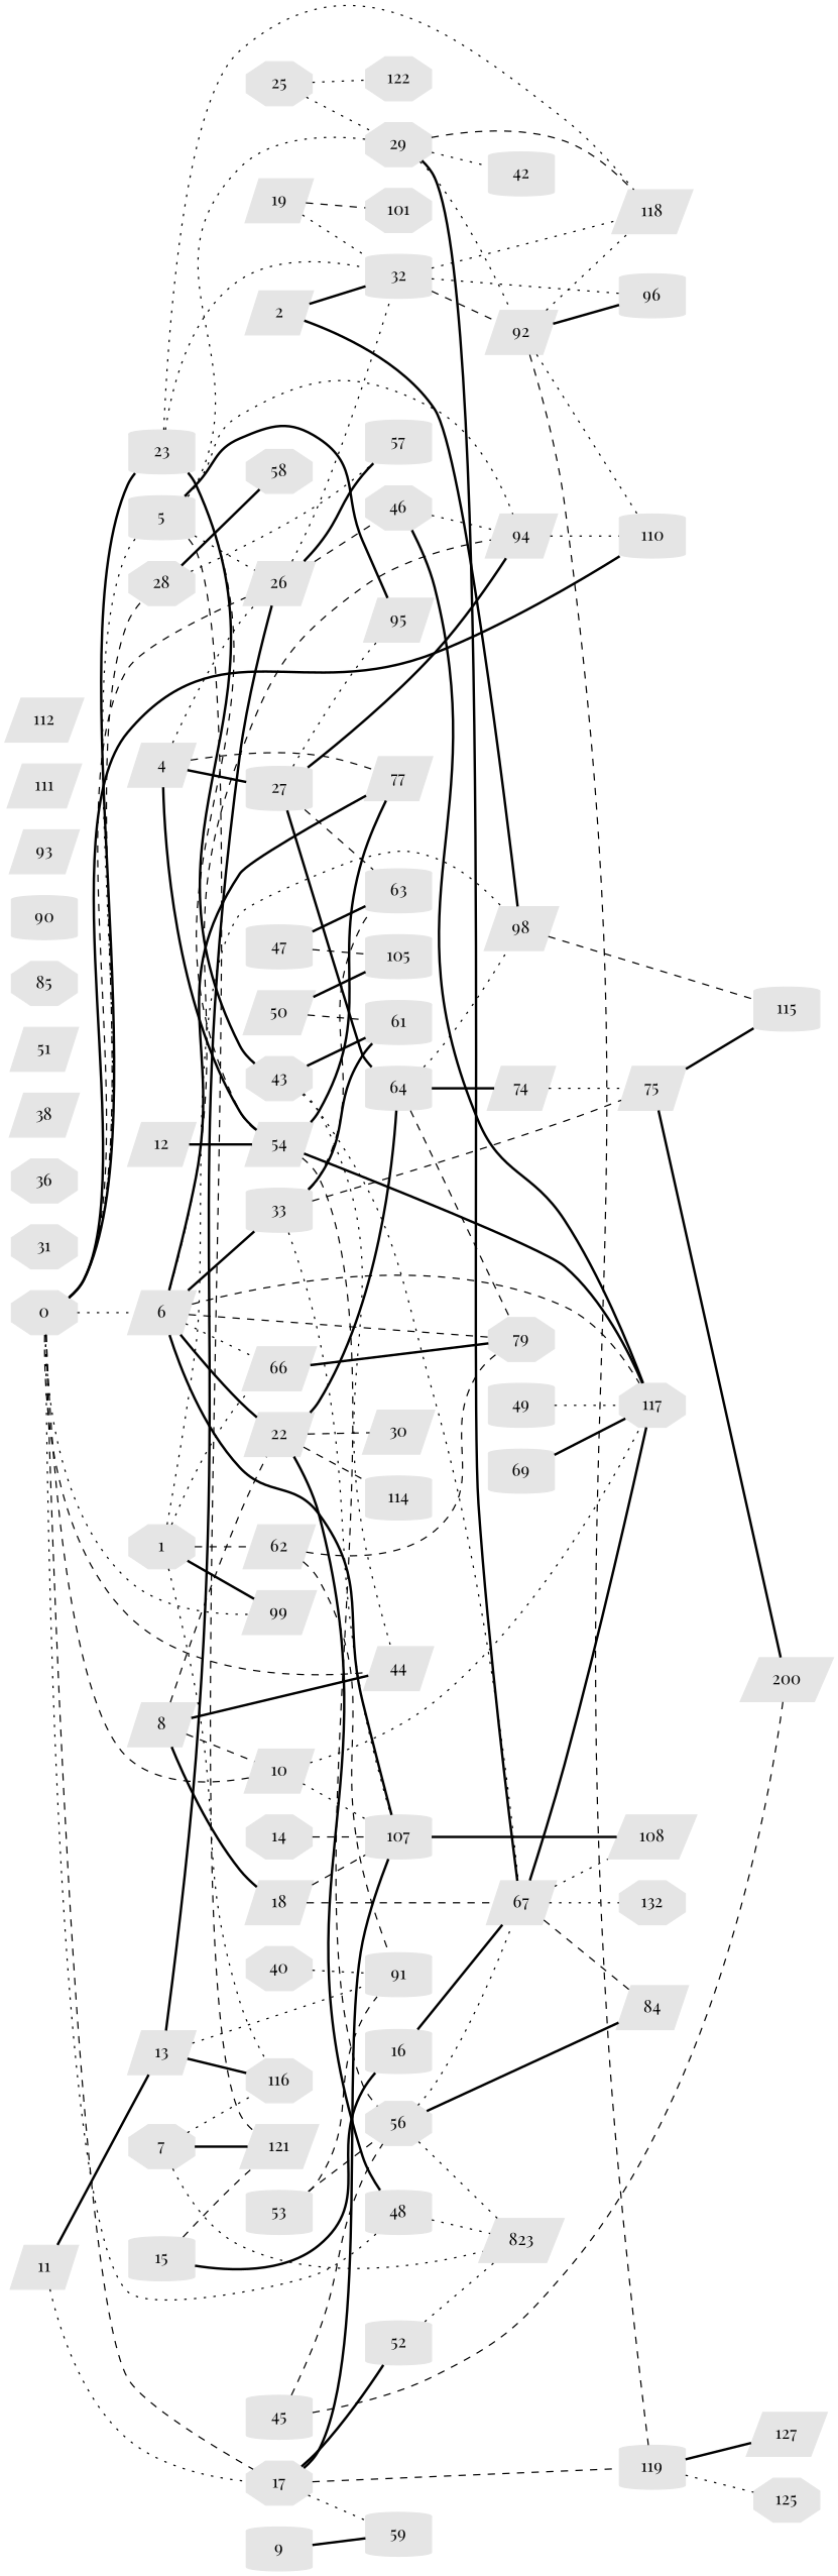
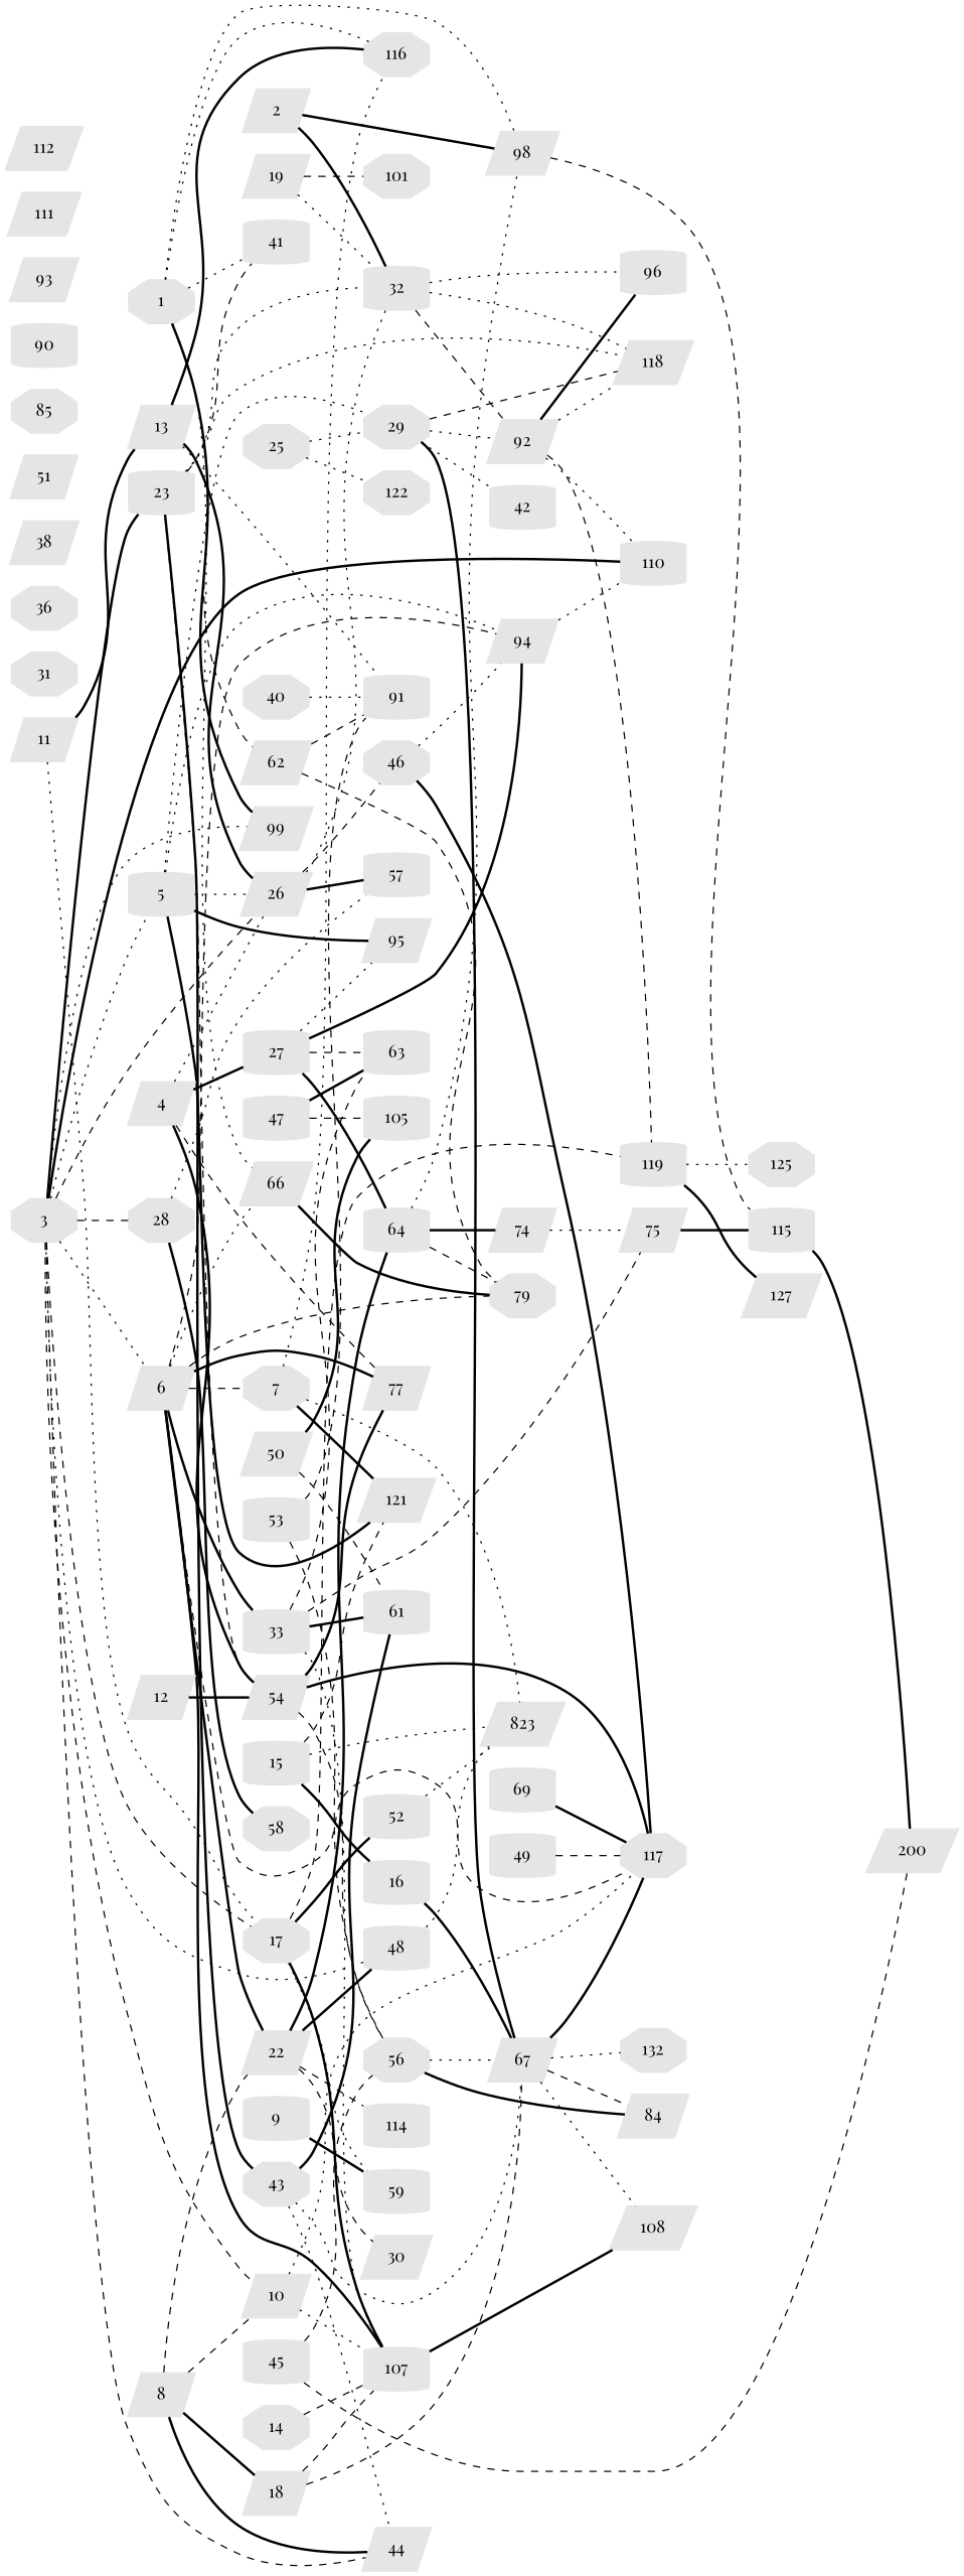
  graph {
    fontname="Playfair Display"
    rankdir=LR
    node [color=gray90 fontname="Playfair Display" shape=parallelogram style=filled]
    edge [fontname="Playfair Display" style=dotted]
    1 [shape=octagon super="+97+35"]
+   41 [shape=cylinder]
    62
    66
    98
    99
    116 [shape=octagon]
    79 [shape=octagon]
    91 [shape=cylinder]
    115 [shape=cylinder]
    32 [shape=cylinder super="+86+55"]
    118
    92
    96 [shape=cylinder]
    2
-   3 [shape=octagon super="+24+60" label=0]
+   3 [shape=octagon super="+24+60"]
    5 [shape=cylinder super="+34"]
    6 [super="+20+85+133"]
    10 [super="+78"]
    17 [shape=octagon super="+83+106"]
    23 [shape=cylinder super="+102+37"]
    26 [super="+81"]
    28 [shape=octagon]
    44
    48 [shape=cylinder]
    110 [shape=cylinder super="+131"]
    94
    95
    121
    29 [shape=octagon]
    77
    7 [shape=octagon]
    22 [super="+65"]
    33 [shape=cylinder super="+80"]
    107 [shape=cylinder super="+109"]
    117 [shape=octagon]
    59 [shape=cylinder]
    52 [shape=cylinder]
    119 [shape=cylinder]
    54 [super="+113"]
    43 [shape=octagon super="+76"]
    46 [shape=octagon]
    57 [shape=cylinder]
    58 [shape=octagon]
    n45 [label=823]
    4 [super="+120"]
    27 [shape=cylinder super="+73"]
    64 [shape=cylinder]
    63 [shape=cylinder]
    56 [shape=octagon super="+87"]
    25 [shape=octagon]
    122 [shape=octagon]
    30
    114 [shape=cylinder]
    61 [shape=cylinder]
    75 [super="+130"]
    108
    8 [super="+68+128"]
    18
    67 [super="+71"]
    9 [shape=cylinder]
    11
    13
    12
    14 [shape=octagon]
    16 [shape=cylinder super="+21"]
    15 [shape=cylinder]
    84
    132 [shape=octagon]
    125 [shape=octagon]
    127
    19
    101 [shape=octagon]
    74
    42 [shape=cylinder]
    49 [shape=cylinder]
    31 [shape=octagon]
    n78 [label=200]
    36 [shape=octagon]
    38
    40 [shape=octagon super="+126"]
    45 [shape=cylinder]
    47 [shape=cylinder]
    105 [shape=cylinder]
    50
    51
    53 [shape=cylinder]
    69 [shape=cylinder]
    n89 [label=85 shape=octagon]
    90 [shape=cylinder]
    93
    111
    112
+   1 -- 41
    1 -- 62 [style=dashed]
    1 -- 66
    1 -- 98
    1 -- 99 [style=bold]
    1 -- 116
    62 -- 79 [style=dashed]
    62 -- 91 [style=dashed]
    66 -- 79 [style=bold]
    98 -- 115 [style=dashed]
    32 -- 118
    32 -- 92 [style=dashed]
    32 -- 96
    92 -- 118
    92 -- 96 [style=bold]
    92 -- 110
    92 -- 119 [style=dashed]
    2 -- 98 [style=bold]
    2 -- 32 [style=bold]
    3 -- 99
    3 -- 5
    3 -- 6
    3 -- 10 [style=dashed]
    3 -- 17 [style=dashed]
    3 -- 23 [style=bold]
    3 -- 26 [style=dashed]
    3 -- 28 [style=dashed]
    3 -- 44 [style=dashed]
    3 -- 48
    3 -- 110 [style=bold]
    5 -- 26 [weight=2]
    5 -- 94
    5 -- 95 [style=bold]
-   5 -- 121 [style=dashed]
+   5 -- 121 [style=bold]
    5 -- 29
    6 -- 66
    6 -- 79 [style=dashed]
    6 -- 94 [style=dashed]
    6 -- 77 [style=bold]
+   6 -- 7 [style=dashed]
    6 -- 22 [style=bold weight=2]
    6 -- 33 [style=bold]
    6 -- 107 [style=bold]
    6 -- 117 [style=dashed]
    10 -- 107
    10 -- 117
    17 -- 107 [style=bold]
    17 -- 59
    17 -- 52 [style=bold]
    17 -- 119 [style=dashed]
+   23 -- 41 [style=dashed]
    23 -- 32
    23 -- 118
    23 -- 54 [style=dashed]
    23 -- 43 [style=bold]
    26 -- 32
    26 -- 46 [style=dashed]
    26 -- 57 [style=bold]
    28 -- 57
    28 -- 58 [style=bold]
    48 -- n45
    94 -- 110
    29 -- 118 [style=dashed]
    29 -- 92
    29 -- 67 [style=bold]
    29 -- 42
    7 -- 116
    7 -- 121 [style=bold]
    7 -- n45
    22 -- 48 [style=bold]
    22 -- 64 [style=bold]
    22 -- 30 [style=dashed]
    22 -- 114 [style=dashed]
    33 -- 107
    33 -- 63 [style=dashed]
    33 -- 61 [style=bold]
    33 -- 75 [style=dashed]
    107 -- 108 [style=bold]
    52 -- n45
    119 -- 125
    119 -- 127 [style=bold]
    54 -- 77 [style=bold]
    54 -- 117 [style=bold]
    54 -- 56 [style=dashed]
    43 -- 44
    43 -- 61 [style=bold]
    43 -- 67
    46 -- 94
    46 -- 117 [style=bold]
    4 -- 26
    4 -- 77 [style=dashed]
    4 -- 54 [style=bold]
    4 -- 27 [style=bold]
    27 -- 94 [style=bold]
    27 -- 95
    27 -- 64 [style=bold]
    27 -- 63 [style=dashed]
    64 -- 98
    64 -- 79 [style=dashed]
    64 -- 74 [style=bold]
-   56 -- n45
+   15 -- n45
    56 -- 67
    56 -- 84 [style=bold]
    25 -- 29
    25 -- 122
    75 -- 115 [style=bold]
-   75 -- n78 [style=bold]
+   115 -- n78 [style=bold]
    8 -- 10 [style=dashed]
    8 -- 44 [style=bold]
    8 -- 22 [style=dashed]
    8 -- 18 [style=bold]
    18 -- 107 [style=dashed]
    18 -- 67 [style=dashed]
    67 -- 117 [style=bold]
    67 -- 108
    67 -- 84 [style=dashed]
    67 -- 132
    9 -- 59 [style=bold]
    11 -- 17
    11 -- 13 [style=bold]
    13 -- 116 [style=bold]
    13 -- 91
    13 -- 26 [style=bold]
    12 -- 54 [style=bold]
    14 -- 107 [style=dashed]
    16 -- 67 [style=bold]
    15 -- 121 [style=dashed]
    15 -- 16 [style=bold]
    19 -- 32
    19 -- 101 [style=dashed]
    74 -- 75 [weight=2]
-   49 -- 117
+   49 -- 117 [style=dashed]
    40 -- 91
    45 -- 56 [style=dashed]
    45 -- n78 [style=dashed]
    47 -- 63 [style=bold]
    47 -- 105 [style=dashed]
    50 -- 61 [style=dashed]
    50 -- 105 [style=bold]
    53 -- 91 [style=dashed]
    53 -- 56 [style=dashed]
    69 -- 117 [style=bold]
  }
